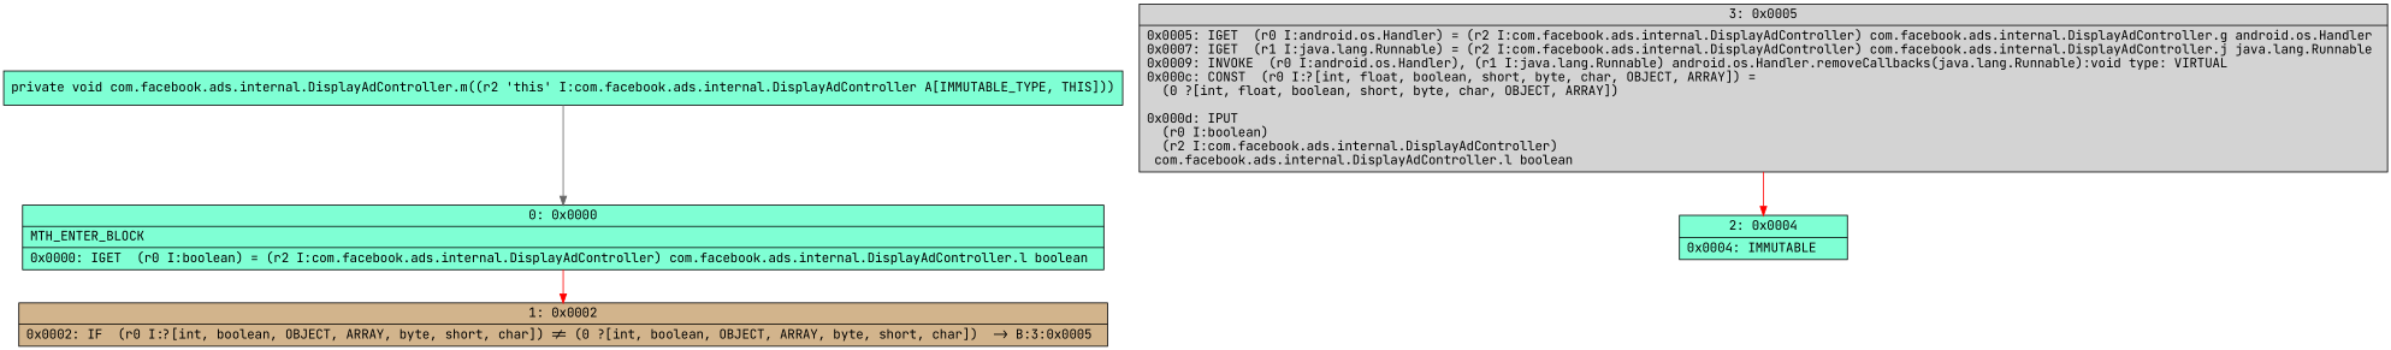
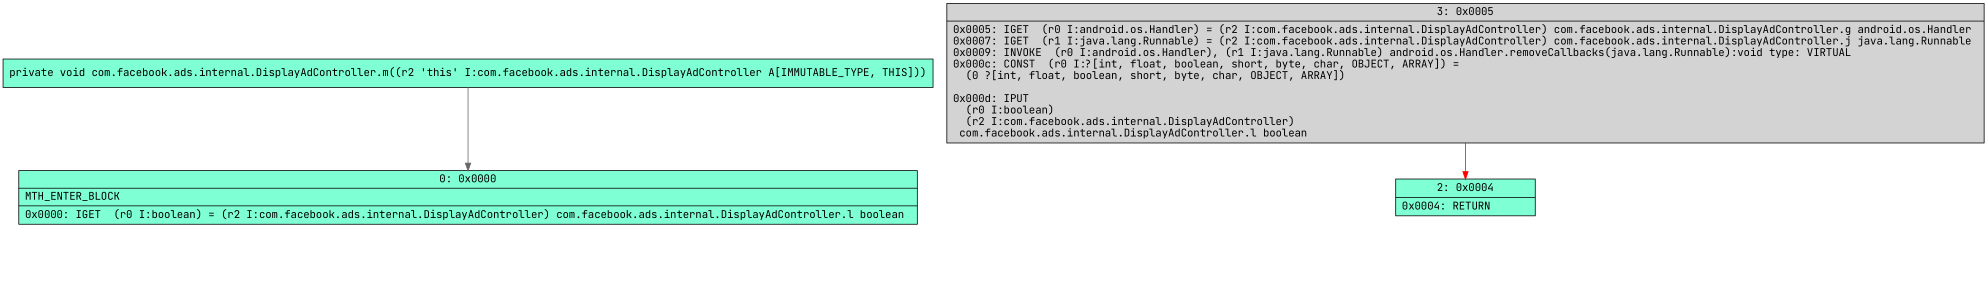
  digraph {
    fontname="JetBrains Mono"
    node [fillcolor=aquamarine fontname="JetBrains Mono" shape=record style=filled]
    edge [color=red fontname="JetBrains Mono"]
    n1 [label="{0\:\ 0x0000|MTH_ENTER_BLOCK\l|0x0000: IGET  (r0 I:boolean) = (r2 I:com.facebook.ads.internal.DisplayAdController) com.facebook.ads.internal.DisplayAdController.l boolean \l}"]
-   n2 [fillcolor=tan label="{1\:\ 0x0002|0x0002: IF  (r0 I:?[int, boolean, OBJECT, ARRAY, byte, short, char]) != (0 ?[int, boolean, OBJECT, ARRAY, byte, short, char])  \-\> B:3:0x0005 \l}"]
-   n3 [label="{2\:\ 0x0004|0x0004: IMMUTABLE   \l}"]
+   n3 [label="{2\:\ 0x0004|0x0004: RETURN   \l}"]
    n4 [fillcolor=lightgrey label="{3\:\ 0x0005|0x0005: IGET  (r0 I:android.os.Handler) = (r2 I:com.facebook.ads.internal.DisplayAdController) com.facebook.ads.internal.DisplayAdController.g android.os.Handler \l0x0007: IGET  (r1 I:java.lang.Runnable) = (r2 I:com.facebook.ads.internal.DisplayAdController) com.facebook.ads.internal.DisplayAdController.j java.lang.Runnable \l0x0009: INVOKE  (r0 I:android.os.Handler), (r1 I:java.lang.Runnable) android.os.Handler.removeCallbacks(java.lang.Runnable):void type: VIRTUAL \l0x000c: CONST  (r0 I:?[int, float, boolean, short, byte, char, OBJECT, ARRAY]) = \l  (0 ?[int, float, boolean, short, byte, char, OBJECT, ARRAY])\l \l0x000d: IPUT  \l  (r0 I:boolean)\l  (r2 I:com.facebook.ads.internal.DisplayAdController)\l com.facebook.ads.internal.DisplayAdController.l boolean \l}"]
    n5 [label="{private void com.facebook.ads.internal.DisplayAdController.m((r2 'this' I:com.facebook.ads.internal.DisplayAdController A[IMMUTABLE_TYPE, THIS])) }"]
-   n1 -> n2
    n4 -> n3
    n5 -> n1 [color=gray40]
  }
